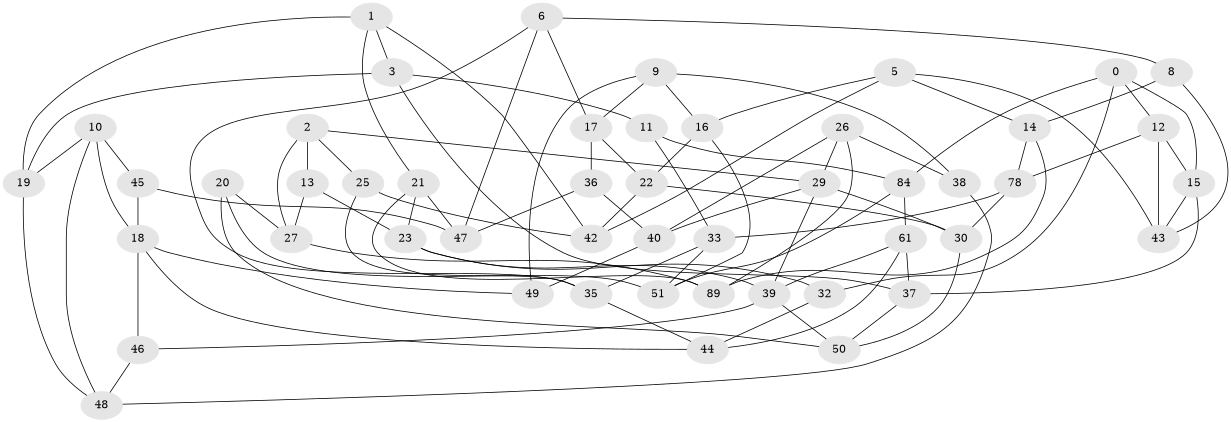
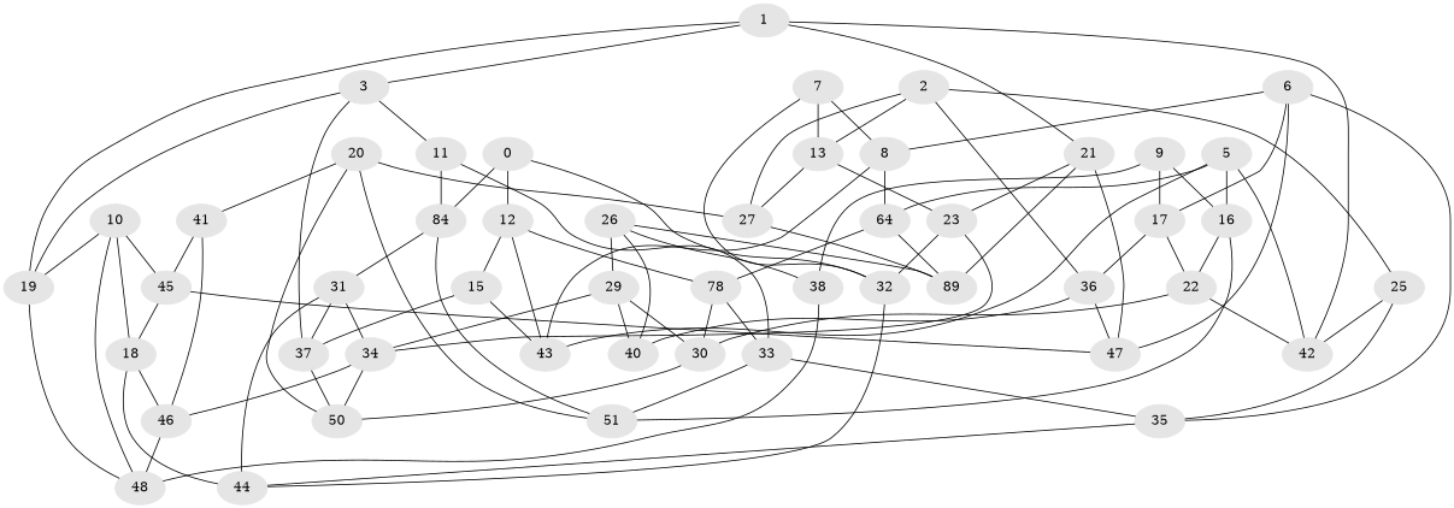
  graph {
    node [color=gray90 style=filled]
    1
    3
    19
    21
    42
    11
    37
    48
    47
    23
    n11 [label=89]
    2
    13
    25
    27
    36
    35
    40
    n19 [label=84]
    33
    50
    n22 [label=0]
    12
    15
    32
    43
    n27 [label=78]
    51
-   31 [label=61]
+   31
    44
    5
-   14
+   14 [label=64]
    16
    22
    6
    8
    17
+   7
    9
    38
-   49
    10
    18
    45
    46
    30
-   34 [label=39]
+   34
    20
+   41
    26
    29
    1 -- 3
    1 -- 19
    1 -- 21
    1 -- 42
    3 -- 19
    3 -- 11
    3 -- 37
    19 -- 48
    21 -- 47
    21 -- 23
    21 -- n11
    11 -- n19
    11 -- 33
    37 -- 50
    23 -- 32
    23 -- 34
    2 -- 13
    2 -- 25
    2 -- 27
-   2 -- 29
+   2 -- 36
    13 -- 23
    13 -- 27
    25 -- 42
    25 -- 35
    27 -- n11
    36 -- 47
    36 -- 40
    35 -- 44
-   40 -- 49
    n19 -- 51
    n19 -- 31
    33 -- 35
    33 -- 51
    n22 -- n19
    n22 -- 12
-   n22 -- 15
    n22 -- 32
    12 -- 15
    12 -- 43
    12 -- n27
    15 -- 37
    15 -- 43
    32 -- 44
    n27 -- 33
    n27 -- 30
    31 -- 37
    31 -- 44
    31 -- 34
    5 -- 42
    5 -- 43
    5 -- 14
    5 -- 16
    14 -- n11
    14 -- n27
    16 -- 51
    16 -- 22
    22 -- 42
    22 -- 30
    6 -- 47
    6 -- 35
    6 -- 8
    6 -- 17
    8 -- 43
    8 -- 14
    17 -- 36
    17 -- 22
+   7 -- 13
+   7 -- 32
+   7 -- 8
    9 -- 16
    9 -- 17
    9 -- 38
-   9 -- 49
    38 -- 48
    10 -- 19
    10 -- 48
    10 -- 18
    10 -- 45
    18 -- 44
-   18 -- 49
    18 -- 46
    45 -- 47
    45 -- 18
    46 -- 48
    30 -- 50
    34 -- 50
    34 -- 46
    20 -- 27
    20 -- 50
    20 -- 51
+   20 -- 41
+   41 -- 45
+   41 -- 46
    26 -- n11
    26 -- 40
    26 -- 38
    26 -- 29
    29 -- 40
    29 -- 30
    29 -- 34
  }
